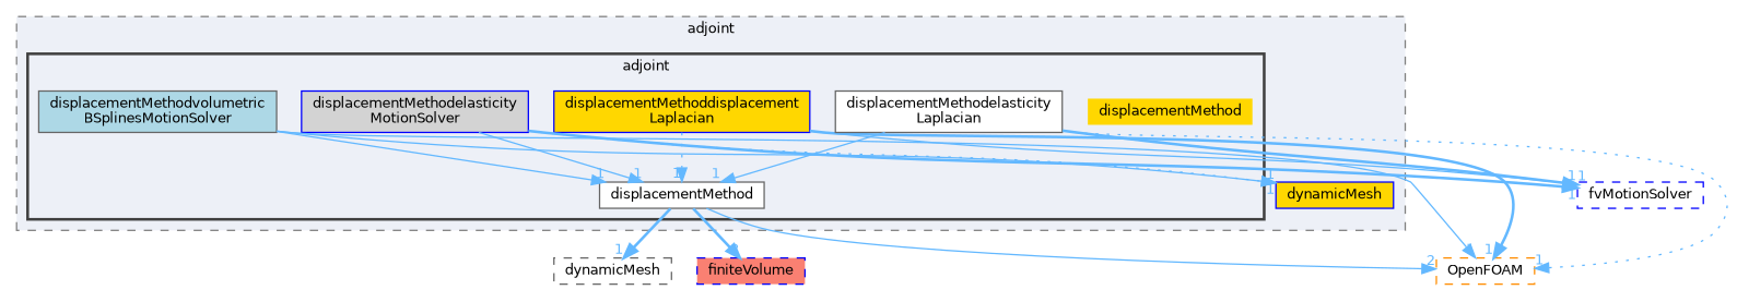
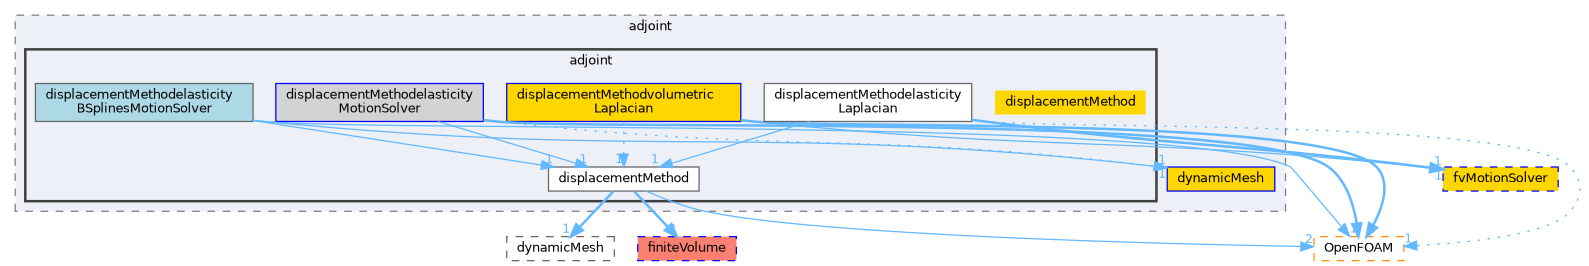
  digraph {
    compound=true
    node [color=blue fillcolor=white fontname=Helvetica fontsize=10 shape=box style=filled]
    edge [color=steelblue1 fontcolor=steelblue1 fontname=Helvetica fontsize=10 headlabel=1 labeldistance=1.5 labelfontname=Helvetica labelfontsize=10 style=solid]
    n1 [fillcolor=gold height=0.2 label=displacementMethod shape=plaintext width=0.4]
    n2 [color=gray40 height=0.2 label=displacementMethod width=0.4]
-   n3 [fillcolor=gold height=0.2 label="displacementMethoddisplacement\lLaplacian" width=0.4]
+   n3 [fillcolor=gold height=0.2 label="displacementMethodvolumetric\lLaplacian" width=0.4]
    n4 [fillcolor=lightgrey height=0.2 label="displacementMethodelasticity\lMotionSolver" width=0.4]
    n5 [color=gray40 height=0.2 label="displacementMethodelasticity\lLaplacian" width=0.4]
-   n6 [color=gray40 fillcolor=lightblue height=0.2 label="displacementMethodvolumetric\lBSplinesMotionSolver" width=0.4]
+   n6 [color=gray40 fillcolor=lightblue height=0.2 label="displacementMethodelasticity\lBSplinesMotionSolver" width=0.4]
    n7 [fillcolor=gold height=0.2 label=dynamicMesh width=0.4]
    n8 [fillcolor=salmon height=0.2 label=finiteVolume style="filled,dashed" width=0.4]
    n9 [color=darkorange height=0.2 label=OpenFOAM style="filled,dashed" width=0.4]
    n10 [color=gray40 height=0.2 label=dynamicMesh style="filled,dashed" width=0.4]
-   n11 [height=0.2 label=fvMotionSolver style="filled,dashed" width=0.4]
+   n11 [fillcolor=gold height=0.2 label=fvMotionSolver style="filled,dashed" width=0.4]
    subgraph cluster_1 {
      bgcolor="#edf0f7"
      fontname=Helvetica
      fontsize=10
      label=adjoint
      pencolor=grey50
      style="filled,dashed"
      n7
      subgraph cluster_2 {
        bgcolor="#edf0f7"
        fontname=Helvetica
        fontsize=10
        label=adjoint
        pencolor=grey25
        style="filled,bold"
        n1
        n2
        n3
        n4
        n5
        n6
      }
    }
    n2 -> n8 [headlabel=3 style=bold]
    n2 -> n9 [headlabel=2]
    n2 -> n10 [style=bold]
    n3 -> n2 [style=dotted]
    n3 -> n9 [style=bold]
    n3 -> n11
    n4 -> n2
    n4 -> n7 [style=dotted]
-   n4 -> n11 [style=bold]
+   n4 -> n9 [style=bold]
    n5 -> n2
    n5 -> n9 [style=dotted]
    n5 -> n11 [style=bold]
    n6 -> n2
    n6 -> n7
    n6 -> n9
  }
